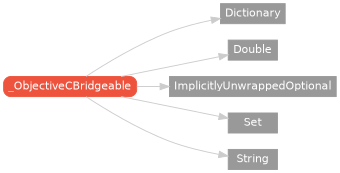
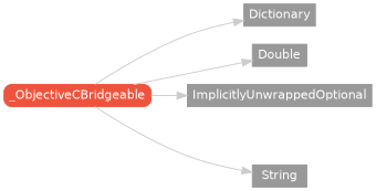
  strict digraph {
    rankdir=LR
    node [color="#999999" fillcolor="#999999" fontcolor=white fontname=Helvetica fontsize=12 margin="0.07,0.05" shape=box style=filled]
    edge [color="#cccccc"]
    Dictionary [height=0.3]
    Double [height=0.3]
    ImplicitlyUnwrappedOptional [height=0.3]
-   Set [height=0.3]
    String [height=0.3]
    _ObjectiveCBridgeable [color="#ee543d" fillcolor="#ee543d" height=0.3 style="filled,rounded"]
    subgraph sub_1 {
      rank=max
      Dictionary
      Double
      ImplicitlyUnwrappedOptional
-     Set
      String
    }
    _ObjectiveCBridgeable -> Dictionary
    _ObjectiveCBridgeable -> Double
    _ObjectiveCBridgeable -> ImplicitlyUnwrappedOptional
-   _ObjectiveCBridgeable -> Set
    _ObjectiveCBridgeable -> String
  }
